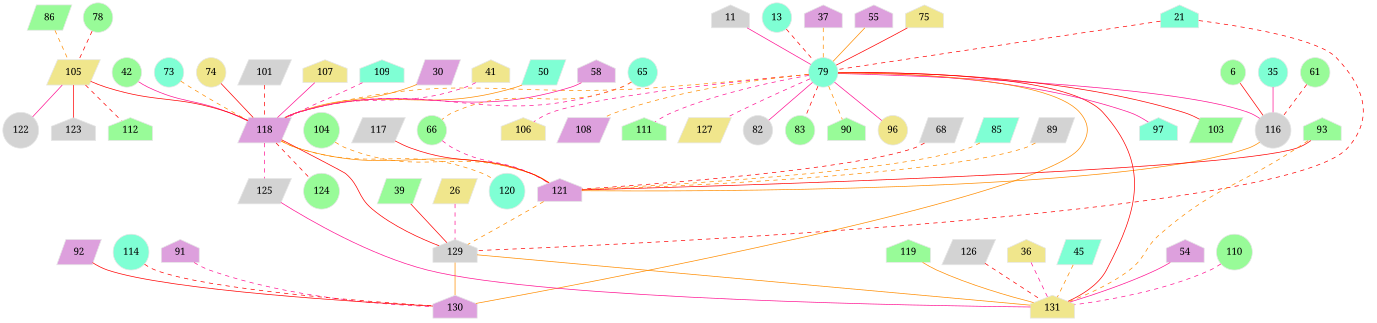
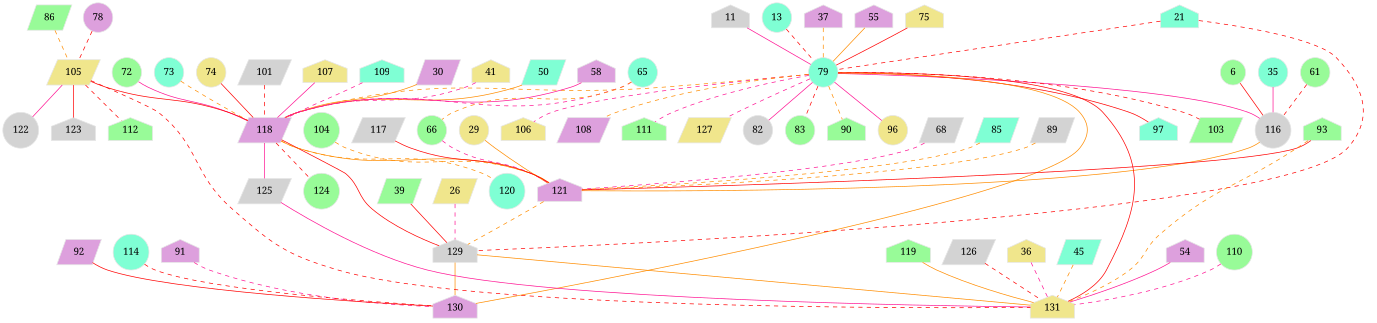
  graph {
    fontname="Noto Serif"
    node [color=gray90 fillcolor=palegreen fontname="Noto Serif" shape=house style=filled]
    edge [color=red fontname="Noto Serif" style=dashed]
    116 [fillcolor=lightgrey shape=circle super="+46+102+115"]
    121 [fillcolor=plum super="+87+2"]
    6 [shape=circle]
    79 [fillcolor=aquamarine shape=circle super="+34+56"]
    118 [fillcolor=plum shape=parallelogram super="+94+62"]
    131 [fillcolor=khaki super="+32+95"]
    82 [fillcolor=lightgrey shape=circle]
    83 [shape=circle]
    90
    96 [fillcolor=khaki shape=circle]
    97 [fillcolor=aquamarine]
    103 [shape=parallelogram]
    106 [fillcolor=khaki super="+24"]
    108 [fillcolor=plum shape=parallelogram]
    111
    127 [fillcolor=khaki shape=parallelogram]
    130 [fillcolor=plum super="+23+99+31+100+128+77+80+81"]
    11 [fillcolor=lightgrey]
    13 [fillcolor=aquamarine shape=circle]
    21 [fillcolor=aquamarine]
    129 [fillcolor=lightgrey super="+25+113"]
    26 [fillcolor=khaki shape=parallelogram]
+   29 [fillcolor=khaki shape=circle]
    120 [fillcolor=aquamarine shape=circle]
    124 [shape=circle]
    125 [fillcolor=lightgrey shape=parallelogram super="+10"]
    30 [fillcolor=plum shape=parallelogram]
    35 [fillcolor=aquamarine shape=circle]
    36 [fillcolor=khaki]
    37 [fillcolor=plum]
    39 [shape=parallelogram]
    41 [fillcolor=khaki]
    45 [fillcolor=aquamarine shape=parallelogram]
    50 [fillcolor=aquamarine shape=parallelogram]
    54 [fillcolor=plum super="+22"]
    55 [fillcolor=plum]
    58 [fillcolor=plum]
    61 [shape=circle]
    65 [fillcolor=aquamarine shape=circle super="+15"]
    66 [shape=circle super="+64"]
    68 [fillcolor=lightgrey shape=parallelogram]
-   72 [shape=circle super="+59" label=42]
+   72 [shape=circle super="+59"]
    73 [fillcolor=aquamarine shape=circle]
    74 [fillcolor=khaki shape=circle]
    75 [fillcolor=khaki]
    105 [fillcolor=khaki shape=parallelogram super="+51+84+44"]
    112
    122 [fillcolor=lightgrey shape=circle]
    123 [fillcolor=lightgrey]
-   78 [shape=circle]
+   78 [fillcolor=plum shape=circle]
    85 [fillcolor=aquamarine shape=parallelogram super="+27"]
    86 [shape=parallelogram]
    89 [fillcolor=lightgrey shape=parallelogram]
    91 [fillcolor=plum]
    92 [fillcolor=plum shape=parallelogram]
    93 [super="+43"]
    101 [fillcolor=lightgrey shape=parallelogram]
    104 [shape=circle]
    107 [fillcolor=khaki]
    109 [fillcolor=aquamarine]
    110 [shape=circle]
    114 [fillcolor=aquamarine shape=circle]
    117 [fillcolor=lightgrey shape=parallelogram]
    119
    126 [fillcolor=lightgrey shape=parallelogram]
    116 -- 121 [color=darkorange style=solid weight=3]
    121 -- 129 [color=darkorange weight=3]
    6 -- 116 [style=solid]
    79 -- 116 [color=deeppink style=solid weight=3]
    79 -- 118 [color=darkorange weight=7]
    79 -- 131 [style=solid weight=5]
    79 -- 82 [color=deeppink style=solid]
    79 -- 83
    79 -- 90 [color=darkorange]
    79 -- 96 [color=deeppink style=solid]
-   79 -- 97 [color=deeppink style=solid]
-   79 -- 103 [style=solid]
+   79 -- 97 [style=solid]
+   79 -- 103
    79 -- 106 [color=deeppink]
    79 -- 108 [color=darkorange]
    79 -- 111 [color=deeppink]
    79 -- 127 [color=deeppink weight=2]
    79 -- 130 [color=darkorange style=solid]
    118 -- 121 [color=darkorange style=solid weight=2]
    118 -- 129 [style=solid weight=4]
    118 -- 120 [color=darkorange]
    118 -- 124
-   118 -- 125 [color=deeppink]
+   118 -- 125 [color=deeppink style=solid]
    11 -- 79 [color=deeppink style=solid]
    13 -- 79
    21 -- 79
    21 -- 129
    129 -- 131 [color=darkorange style=solid weight=3]
    129 -- 130 [color=darkorange style=solid weight=3]
    26 -- 129 [color=deeppink]
+   29 -- 121 [color=darkorange style=solid]
    125 -- 131 [color=deeppink style=solid]
    30 -- 118 [color=darkorange style=solid]
    35 -- 116 [color=deeppink style=solid]
    36 -- 131 [color=deeppink]
    37 -- 79 [color=darkorange]
    39 -- 129 [style=solid]
    41 -- 118 [color=deeppink]
    45 -- 131 [color=darkorange]
    50 -- 118 [color=darkorange style=solid]
    54 -- 131 [color=deeppink style=solid]
    55 -- 79 [color=darkorange style=solid]
    58 -- 118 [color=deeppink style=solid]
    61 -- 116
    65 -- 118 [color=deeppink]
    65 -- 66 [color=darkorange weight=2]
    66 -- 121 [color=deeppink]
-   68 -- 121
+   68 -- 121 [color=deeppink]
    72 -- 118 [color=deeppink style=solid]
    73 -- 118 [color=darkorange]
    74 -- 118 [style=solid]
    75 -- 79 [style=solid]
    105 -- 118 [style=solid weight=4]
+   105 -- 131 [weight=2]
    105 -- 112
    105 -- 122 [color=deeppink style=solid]
    105 -- 123 [style=solid]
    78 -- 105
    85 -- 121 [color=darkorange]
    86 -- 105 [color=darkorange]
    89 -- 121 [color=darkorange]
    91 -- 130 [color=deeppink]
    92 -- 130 [style=solid]
    93 -- 121 [style=solid]
    93 -- 131 [color=darkorange]
    101 -- 118
    104 -- 121 [color=darkorange]
    107 -- 118 [color=deeppink style=solid]
    109 -- 118 [color=deeppink]
    110 -- 131 [color=deeppink]
    114 -- 130
    117 -- 121 [style=solid]
    119 -- 131 [color=darkorange style=solid]
    126 -- 131
  }
